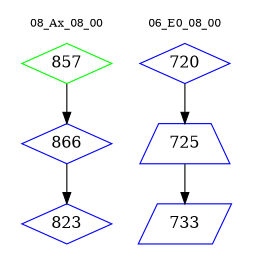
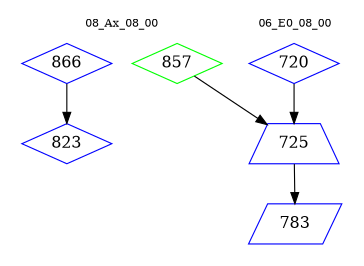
  digraph {
    node [color=blue shape=diamond]
    edge [color=black]
    n1 [color=green label=857]
    n2 [label=866]
    n3 [label=823]
    n4 [label=720]
    n5 [label=725 shape=trapezium]
-   n6 [label=733 shape=parallelogram]
+   n6 [label=783 shape=parallelogram]
    subgraph cluster_1 {
      color=white
      fontsize=10
      label="08_Ax_08_00"
      n1
      n2
      n3
    }
    subgraph cluster_2 {
      color=white
      fontsize=10
      label="06_E0_08_00"
      n4
      n5
      n6
    }
-   n1 -> n2
+   n1 -> n5
    n2 -> n3
    n4 -> n5
    n5 -> n6
  }
